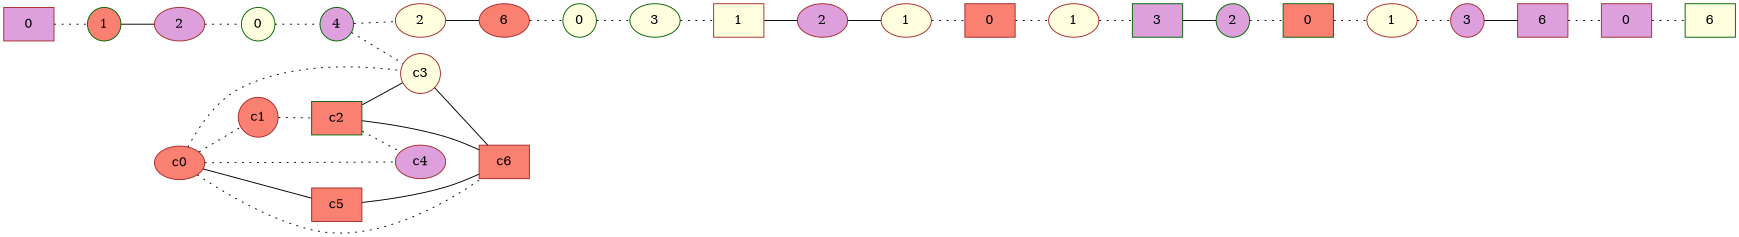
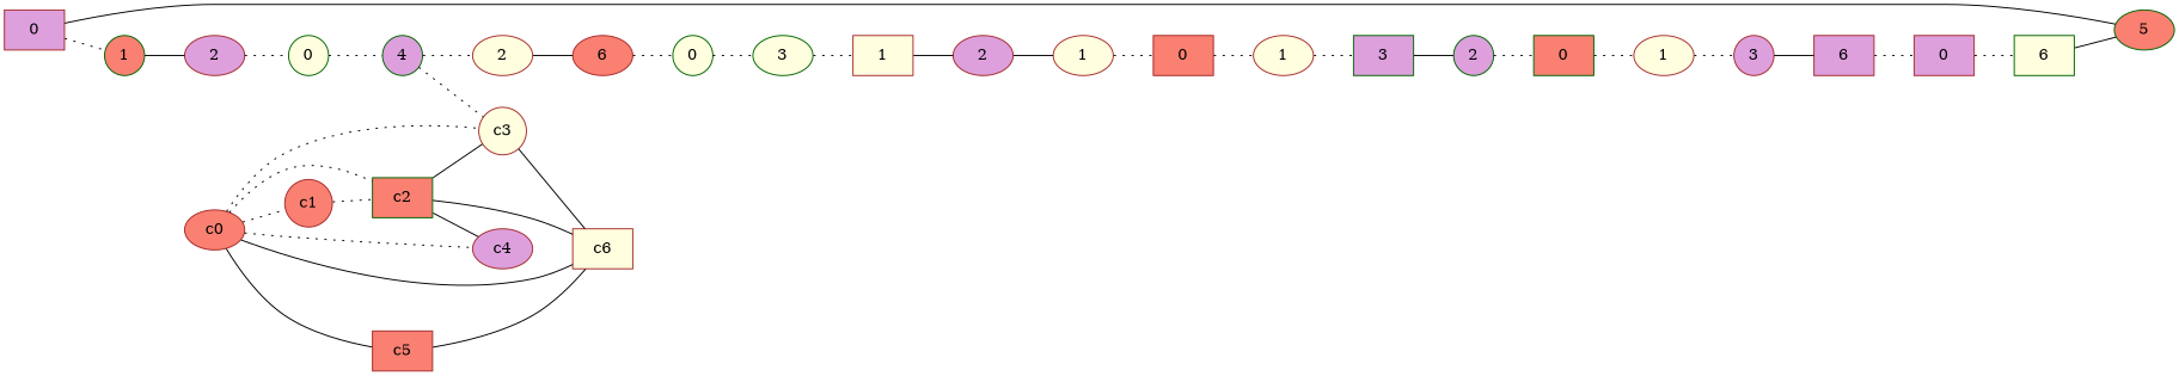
  graph {
    rankdir=LR
    node [color=brown fillcolor=plum shape=box style=filled]
    edge [style=dotted]
    n1 [label=0]
    n2 [color=darkgreen fillcolor=salmon label=1 shape=circle]
+   n3 [color=darkgreen fillcolor=salmon label=5 shape=ellipse]
    n4 [label=2 shape=ellipse]
    n5 [color=darkgreen fillcolor=lightyellow label=0 shape=circle]
    n6 [color=darkgreen label=4 shape=circle]
    n7 [fillcolor=lightyellow label=2 shape=ellipse]
    c3 [fillcolor=lightyellow shape=circle]
    n9 [fillcolor=salmon label=6 shape=ellipse]
    n10 [color=darkgreen fillcolor=lightyellow label=0 shape=circle]
    n11 [color=darkgreen fillcolor=lightyellow label=3 shape=ellipse]
    n12 [fillcolor=lightyellow label=1]
    n13 [label=2 shape=ellipse]
    n14 [fillcolor=lightyellow label=1 shape=ellipse]
    n15 [fillcolor=salmon label=0]
    n16 [fillcolor=lightyellow label=1 shape=ellipse]
    n17 [color=darkgreen label=3]
    n18 [color=darkgreen label=2 shape=circle]
    n19 [color=darkgreen fillcolor=salmon label=0]
    n20 [fillcolor=lightyellow label=1 shape=ellipse]
    n21 [label=3 shape=circle]
    n22 [label=6]
    n23 [label=0]
    n24 [color=darkgreen fillcolor=lightyellow label=6]
    c0 [fillcolor=salmon shape=ellipse]
    c1 [fillcolor=salmon shape=circle]
    c2 [color=darkgreen fillcolor=salmon]
    c4 [shape=ellipse]
    c5 [fillcolor=salmon]
-   c6 [fillcolor=salmon]
+   c6 [fillcolor=lightyellow]
    n1 -- n2
+   n1 -- n3 [style=""]
    n2 -- n4 [style=""]
    n4 -- n5
    n5 -- n6
    n6 -- n7
    n6 -- c3
    n7 -- n9 [style=""]
    c3 -- c6 [style=""]
    n9 -- n10
    n10 -- n11
    n11 -- n12
    n12 -- n13 [style=""]
    n13 -- n14 [style=""]
    n14 -- n15
    n15 -- n16
    n16 -- n17
    n17 -- n18 [style=""]
    n18 -- n19
    n19 -- n20
    n20 -- n21
    n21 -- n22 [style=""]
    n22 -- n23
    n23 -- n24
+   n24 -- n3 [style=""]
    c0 -- c3
    c0 -- c1
+   c0 -- c2
    c0 -- c4
    c0 -- c5 [style=""]
-   c0 -- c6
+   c0 -- c6 [style=solid]
    c1 -- c2
    c2 -- c3 [style=""]
-   c2 -- c4
+   c2 -- c4 [style=solid]
    c2 -- c6 [style=""]
    c5 -- c6 [style=""]
  }
